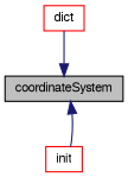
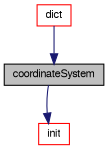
  digraph {
    rankdir=TB
    node [color=red fontname=FreeSans fontsize=10 shape=record]
    edge [color=midnightblue fontname=FreeSans fontsize=10 labelfontname=FreeSans labelfontsize=10 style=solid]
    n1 [color=black fillcolor=grey75 fontcolor=black height=0.2 label=coordinateSystem style=filled width=0.4]
    n2 [height=0.2 label=init width=0.4]
    n3 [height=0.2 label=dict width=0.4]
-   n2 -> n1
+   n1 -> n2
    n3 -> n1
  }
